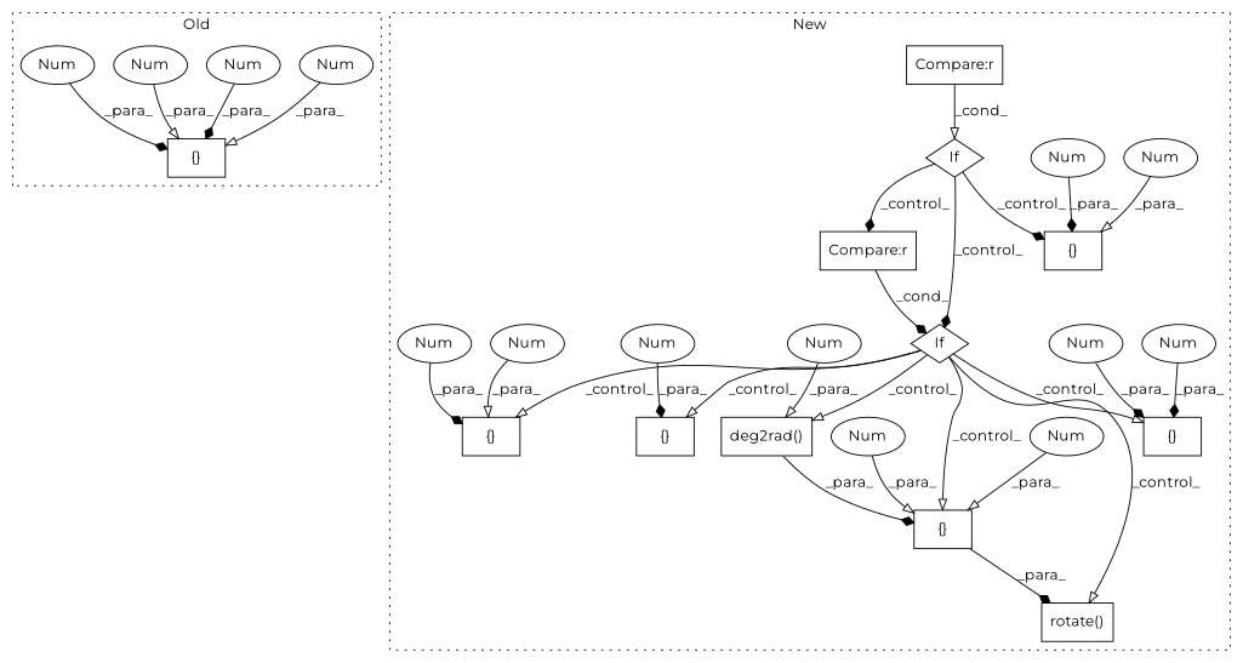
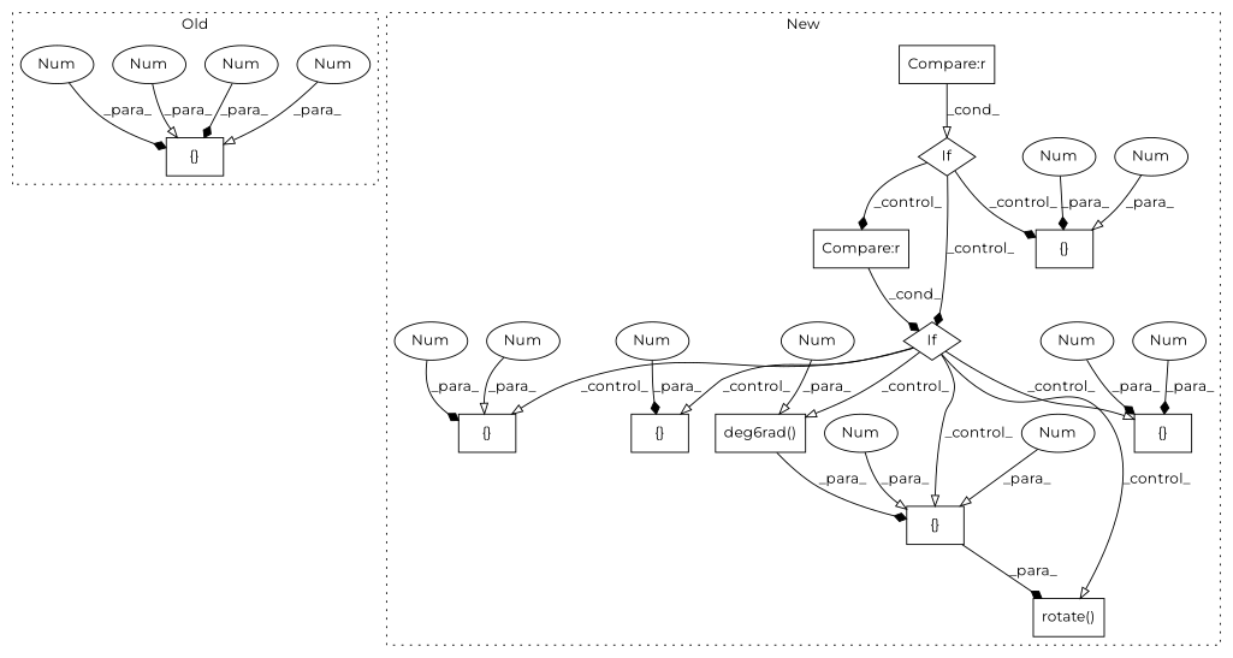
  digraph {
    fontname=Montserrat
    node [a=76 l=1 s=4780 shape=ellipse fontname=Montserrat]
    edge [arrowhead=onormal fontname=Montserrat]
    n1 [a=59 l="1,0" label="{}" s="4831,4842" shape=box]
    n2 [label=Num s=4838]
    n3 [label=Num s=4835]
    n4 [label=Num s=4832]
    n5 [label=Num s=4841]
    n6 [a=75 l="9,1" label="rotate()" s="4934,4965" shape=box]
-   n7 [a=75 l="11,1" label="deg2rad()" s="4950,4963" shape=box]
+   n7 [a=75 l="11,1" label="deg6rad()" s="4950,4963" shape=box]
    n8 [a=96 l=3 label=If s=4713 shape=diamond]
    n9 [a=59 l="1,0" label="{}" s="4943,4964" shape=box]
    n10 [a=96 l=0 label=If shape=diamond]
    n11 [a=59 l="1,0" label="{}" s="4748,4768" shape=box]
    n12 [l=2 label=Num s=4961]
    n13 [a=59 l="1,0" label="{}" s="4876,4898" shape=box]
    n14 [label=Num s=4944]
    n15 [a=59 l="1,0" label="{}" s="4812,4832" shape=box]
    n16 [label=Num s=4947]
    n17 [a=59 l="1,0" label="{}" s="5075,5109" shape=box]
    n18 [label=Num s=4813]
    n19 [label=Num s=4752]
    n20 [label=Num s=4749]
    n21 [label=Num s=4877]
    n22 [label=Num s=4816]
    n23 [label=Num s=4880]
    n24 [label=Num s=5076]
    n25 [a=40 l=13 label="Compare:r" s=4716 shape=box]
    n26 [a=40 l=13 label="Compare:r" shape=box]
    subgraph cluster_1 {
      label=Old
      style=dotted
      n1
      n2
      n3
      n4
      n5
    }
    subgraph cluster_2 {
      label=New
      style=dotted
      n6
      n7
      n8
      n9
      n10
      n11
      n12
      n13
      n14
      n15
      n16
      n17
      n18
      n19
      n20
      n21
      n22
      n23
      n24
      n25
      n26
    }
    n2 -> n1 [label=_para_]
    n3 -> n1 [label=_para_ arrowhead=diamond]
    n4 -> n1 [label=_para_]
    n5 -> n1 [label=_para_ arrowhead=diamond]
    n7 -> n9 [label=_para_ arrowhead=diamond]
    n8 -> n10 [label=_control_ arrowhead=diamond]
    n8 -> n11 [label=_control_ arrowhead=diamond]
    n8 -> n26 [label=_control_ arrowhead=diamond]
    n9 -> n6 [label=_para_ arrowhead=diamond]
    n10 -> n6 [label=_control_]
    n10 -> n7 [label=_control_]
    n10 -> n9 [label=_control_]
    n10 -> n13 [label=_control_]
    n10 -> n15 [label=_control_]
    n10 -> n17 [label=_control_]
    n12 -> n7 [label=_para_]
    n14 -> n9 [label=_para_]
    n16 -> n9 [label=_para_]
    n18 -> n15 [label=_para_ arrowhead=diamond]
    n19 -> n11 [label=_para_ arrowhead=diamond]
    n20 -> n11 [label=_para_]
    n21 -> n13 [label=_para_]
    n22 -> n15 [label=_para_ arrowhead=diamond]
    n23 -> n13 [label=_para_ arrowhead=diamond]
    n24 -> n17 [label=_para_ arrowhead=diamond]
    n25 -> n8 [label=_cond_]
    n26 -> n10 [label=_cond_ arrowhead=diamond]
  }
